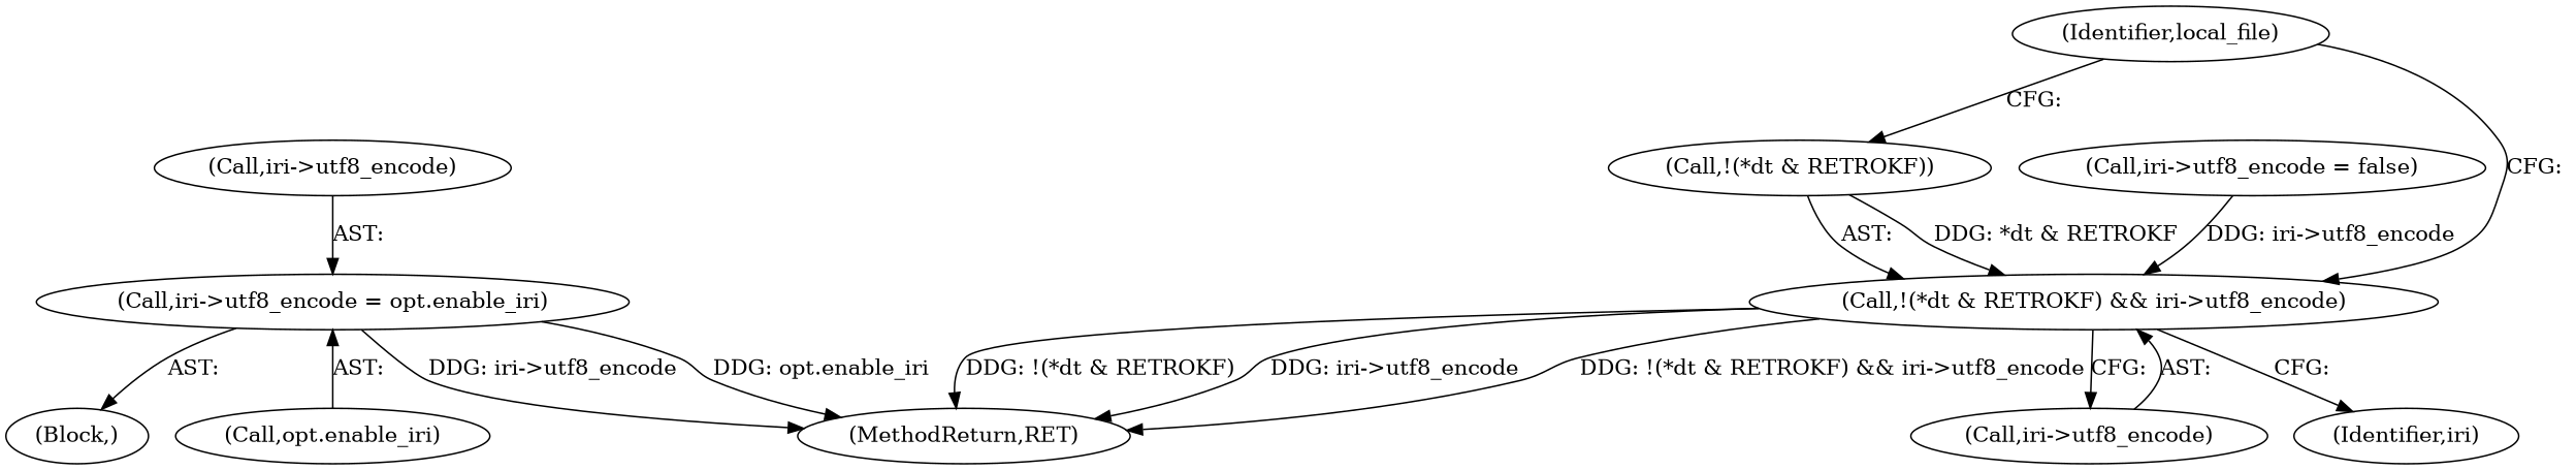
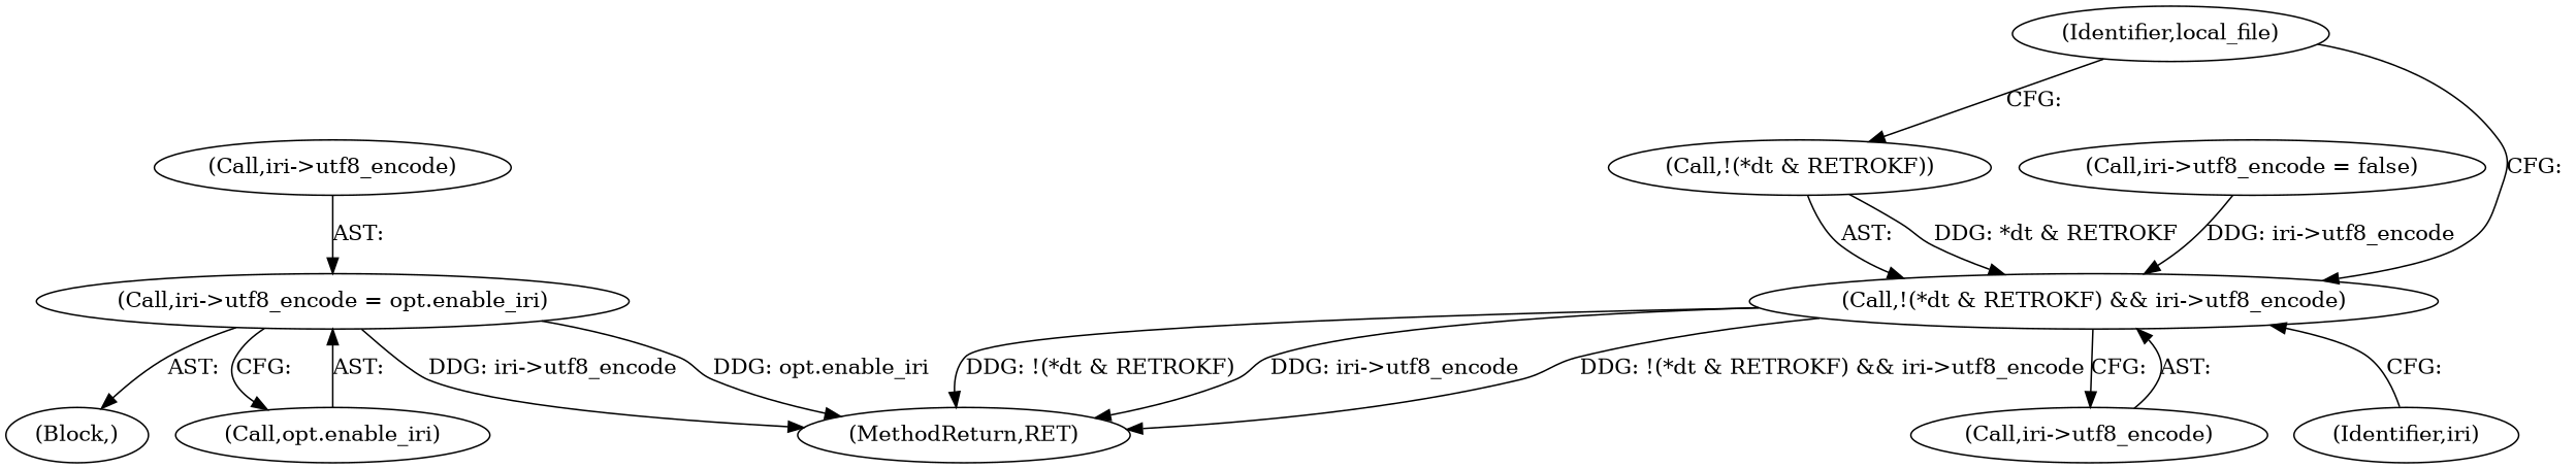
  digraph {
    n1 [label="(Call,iri->utf8_encode = opt.enable_iri)"]
    n2 [label="(Block,)"]
    n3 [label="(Call,opt.enable_iri)"]
    n4 [label="(MethodReturn,RET)"]
    n5 [label="(Call,!(*dt & RETROKF) && iri->utf8_encode)"]
    n6 [label="(Call,iri->utf8_encode)"]
    n7 [label="(Call,!(*dt & RETROKF))"]
    n8 [label="(Call,iri->utf8_encode = false)"]
    n9 [label="(Identifier,iri)"]
    n10 [label="(Call,iri->utf8_encode)"]
    n11 [label="(Identifier,local_file)"]
    n1 -> n2 [label="AST: "]
+   n1 -> n3 [label="CFG: "]
    n1 -> n4 [label="DDG: iri->utf8_encode"]
    n1 -> n4 [label="DDG: opt.enable_iri"]
    n3 -> n1 [label="AST: "]
    n5 -> n4 [label="DDG: !(*dt & RETROKF)"]
    n5 -> n4 [label="DDG: iri->utf8_encode"]
    n5 -> n4 [label="DDG: !(*dt & RETROKF) && iri->utf8_encode"]
    n5 -> n6 [label="CFG: "]
    n6 -> n5 [label="AST: "]
    n7 -> n5 [label="AST: "]
    n7 -> n5 [label="DDG: *dt & RETROKF"]
    n8 -> n5 [label="DDG: iri->utf8_encode"]
-   n5 -> n9 [label="CFG: "]
+   n9 -> n5 [label="CFG: "]
    n10 -> n1 [label="AST: "]
    n11 -> n5 [label="CFG: "]
    n11 -> n7 [label="CFG: "]
  }
